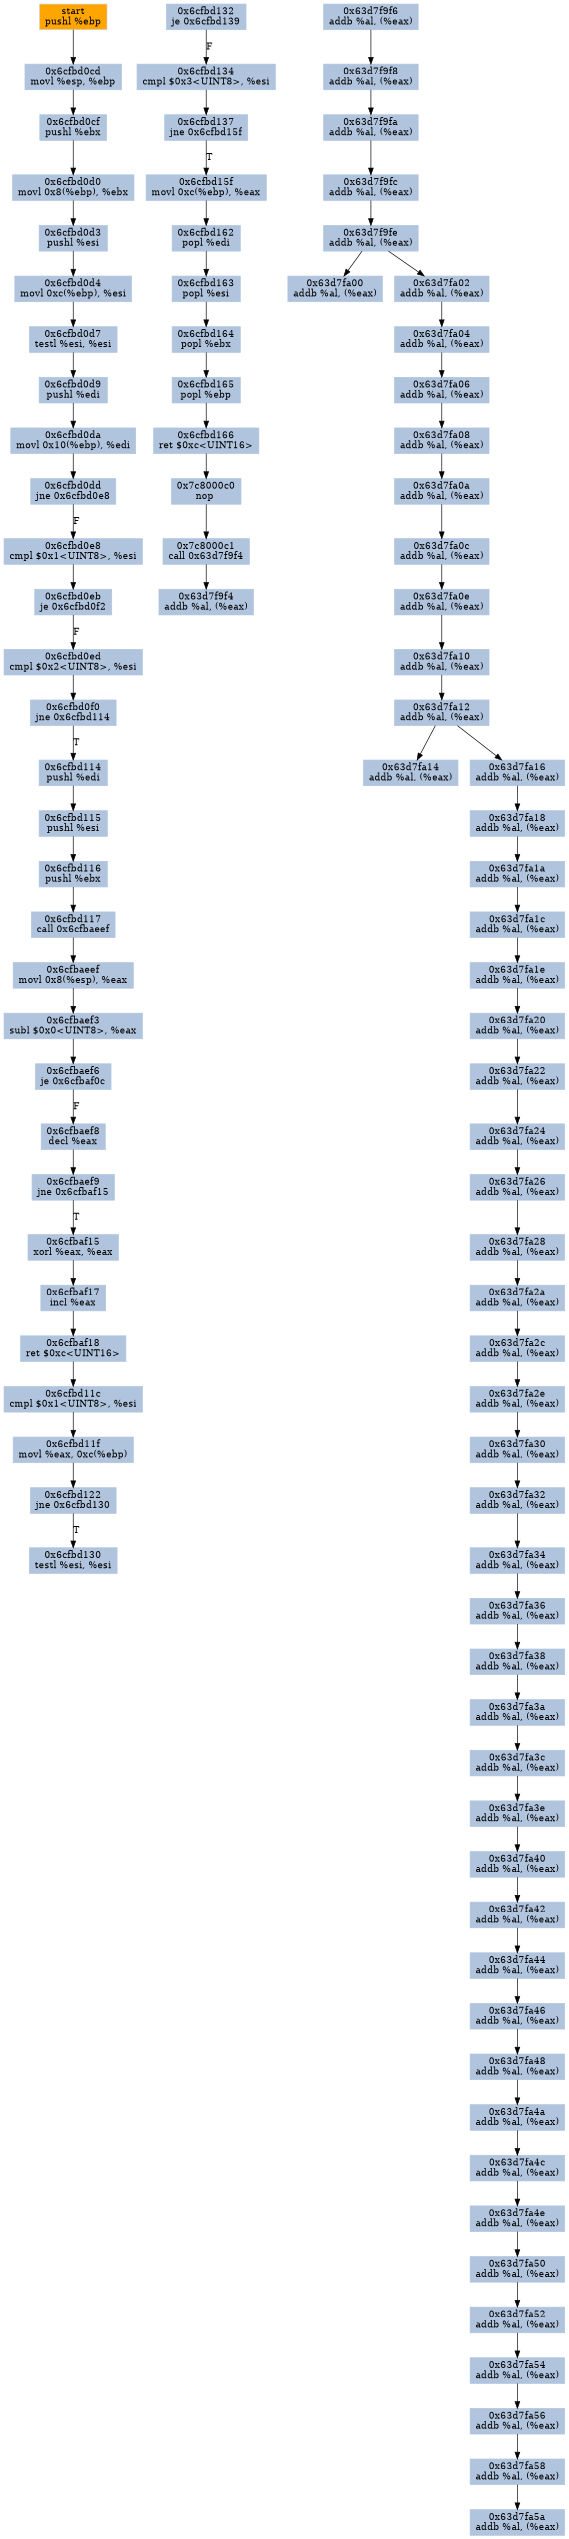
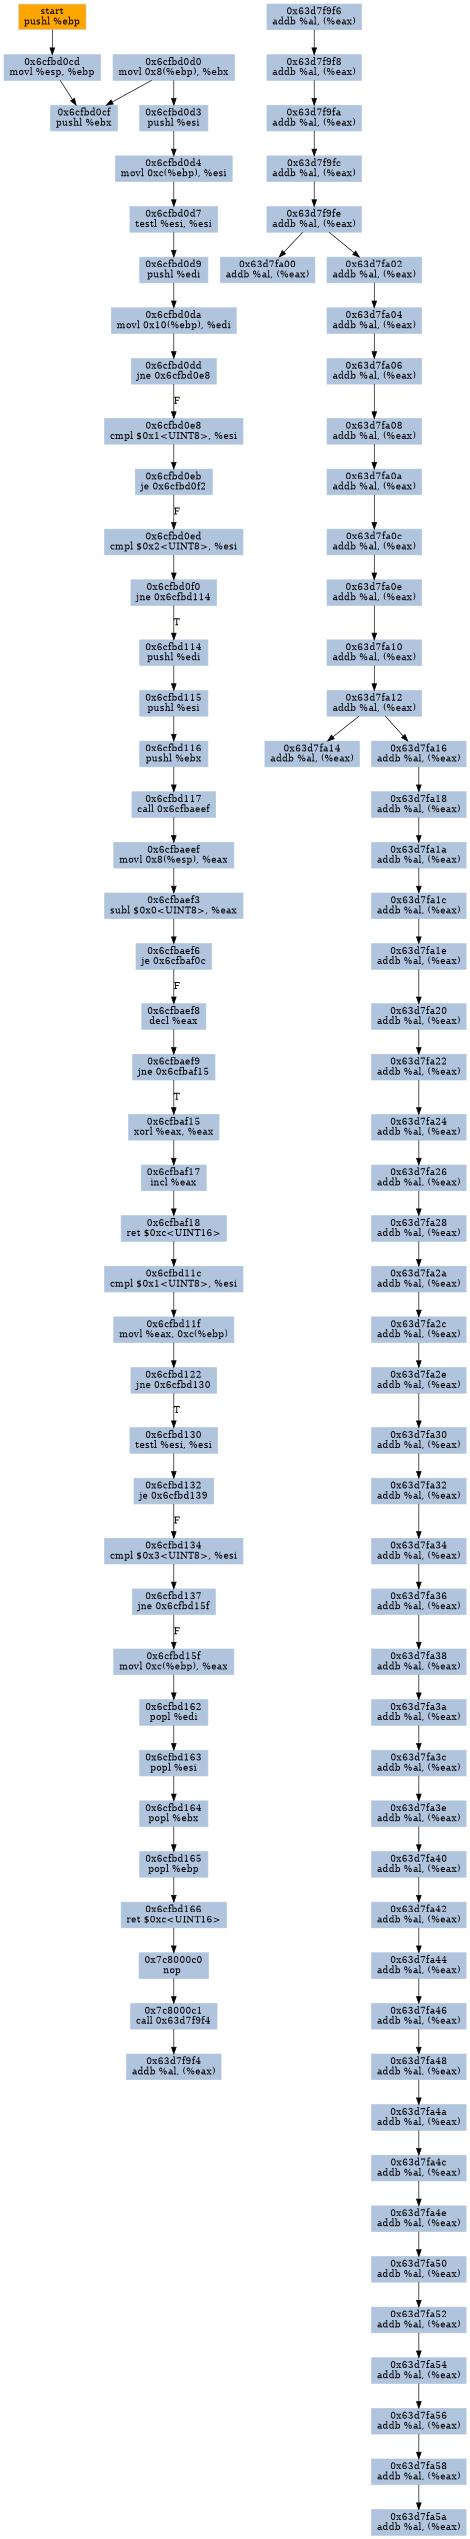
  digraph {
    node [color=lightsteelblue fillcolor=lightsteelblue shape=rectangle style=filled]
    edge [color="#000000"]
    n1 [color=lightgrey fillcolor=orange label="start\npushl %ebp"]
    n2 [label="0x6cfbd0cd\nmovl %esp, %ebp"]
    n3 [label="0x6cfbd0cf\npushl %ebx"]
    n4 [label="0x6cfbd0d0\nmovl 0x8(%ebp), %ebx"]
    n5 [label="0x6cfbd0d3\npushl %esi"]
    n6 [label="0x6cfbd0d4\nmovl 0xc(%ebp), %esi"]
    n7 [label="0x6cfbd0d7\ntestl %esi, %esi"]
    n8 [label="0x6cfbd0d9\npushl %edi"]
    n9 [label="0x6cfbd0da\nmovl 0x10(%ebp), %edi"]
    n10 [label="0x6cfbd0dd\njne 0x6cfbd0e8"]
    n11 [label="0x6cfbd0e8\ncmpl $0x1<UINT8>, %esi"]
    n12 [label="0x6cfbd0eb\nje 0x6cfbd0f2"]
    n13 [label="0x6cfbd0ed\ncmpl $0x2<UINT8>, %esi"]
    n14 [label="0x6cfbd0f0\njne 0x6cfbd114"]
    n15 [label="0x6cfbd114\npushl %edi"]
    n16 [label="0x6cfbd115\npushl %esi"]
    n17 [label="0x6cfbd116\npushl %ebx"]
    n18 [label="0x6cfbd117\ncall 0x6cfbaeef"]
    n19 [label="0x6cfbaeef\nmovl 0x8(%esp), %eax"]
    n20 [label="0x6cfbaef3\nsubl $0x0<UINT8>, %eax"]
    n21 [label="0x6cfbaef6\nje 0x6cfbaf0c"]
    n22 [label="0x6cfbaef8\ndecl %eax"]
    n23 [label="0x6cfbaef9\njne 0x6cfbaf15"]
    n24 [label="0x6cfbaf15\nxorl %eax, %eax"]
    n25 [label="0x6cfbaf17\nincl %eax"]
    n26 [label="0x6cfbaf18\nret $0xc<UINT16>"]
    n27 [label="0x6cfbd11c\ncmpl $0x1<UINT8>, %esi"]
    n28 [label="0x6cfbd11f\nmovl %eax, 0xc(%ebp)"]
    n29 [label="0x6cfbd122\njne 0x6cfbd130"]
    n30 [label="0x6cfbd130\ntestl %esi, %esi"]
    n31 [label="0x6cfbd132\nje 0x6cfbd139"]
    n32 [label="0x6cfbd134\ncmpl $0x3<UINT8>, %esi"]
    n33 [label="0x6cfbd137\njne 0x6cfbd15f"]
    n34 [label="0x6cfbd15f\nmovl 0xc(%ebp), %eax"]
    n35 [label="0x6cfbd162\npopl %edi"]
    n36 [label="0x6cfbd163\npopl %esi"]
    n37 [label="0x6cfbd164\npopl %ebx"]
    n38 [label="0x6cfbd165\npopl %ebp"]
    n39 [label="0x6cfbd166\nret $0xc<UINT16>"]
    n40 [label="0x7c8000c0\nnop "]
    n41 [label="0x7c8000c1\ncall 0x63d7f9f4"]
    n42 [label="0x63d7f9f4\naddb %al, (%eax)"]
    n43 [label="0x63d7f9f6\naddb %al, (%eax)"]
    n44 [label="0x63d7f9f8\naddb %al, (%eax)"]
    n45 [label="0x63d7f9fa\naddb %al, (%eax)"]
    n46 [label="0x63d7f9fc\naddb %al, (%eax)"]
    n47 [label="0x63d7f9fe\naddb %al, (%eax)"]
    n48 [label="0x63d7fa00\naddb %al, (%eax)"]
    n49 [label="0x63d7fa02\naddb %al, (%eax)"]
    n50 [label="0x63d7fa04\naddb %al, (%eax)"]
    n51 [label="0x63d7fa06\naddb %al, (%eax)"]
    n52 [label="0x63d7fa08\naddb %al, (%eax)"]
    n53 [label="0x63d7fa0a\naddb %al, (%eax)"]
    n54 [label="0x63d7fa0c\naddb %al, (%eax)"]
    n55 [label="0x63d7fa0e\naddb %al, (%eax)"]
    n56 [label="0x63d7fa10\naddb %al, (%eax)"]
    n57 [label="0x63d7fa12\naddb %al, (%eax)"]
    n58 [label="0x63d7fa14\naddb %al, (%eax)"]
    n59 [label="0x63d7fa16\naddb %al, (%eax)"]
    n60 [label="0x63d7fa18\naddb %al, (%eax)"]
    n61 [label="0x63d7fa1a\naddb %al, (%eax)"]
    n62 [label="0x63d7fa1c\naddb %al, (%eax)"]
    n63 [label="0x63d7fa1e\naddb %al, (%eax)"]
    n64 [label="0x63d7fa20\naddb %al, (%eax)"]
    n65 [label="0x63d7fa22\naddb %al, (%eax)"]
    n66 [label="0x63d7fa24\naddb %al, (%eax)"]
    n67 [label="0x63d7fa26\naddb %al, (%eax)"]
    n68 [label="0x63d7fa28\naddb %al, (%eax)"]
    n69 [label="0x63d7fa2a\naddb %al, (%eax)"]
    n70 [label="0x63d7fa2c\naddb %al, (%eax)"]
    n71 [label="0x63d7fa2e\naddb %al, (%eax)"]
    n72 [label="0x63d7fa30\naddb %al, (%eax)"]
    n73 [label="0x63d7fa32\naddb %al, (%eax)"]
    n74 [label="0x63d7fa34\naddb %al, (%eax)"]
    n75 [label="0x63d7fa36\naddb %al, (%eax)"]
    n76 [label="0x63d7fa38\naddb %al, (%eax)"]
    n77 [label="0x63d7fa3a\naddb %al, (%eax)"]
    n78 [label="0x63d7fa3c\naddb %al, (%eax)"]
    n79 [label="0x63d7fa3e\naddb %al, (%eax)"]
    n80 [label="0x63d7fa40\naddb %al, (%eax)"]
    n81 [label="0x63d7fa42\naddb %al, (%eax)"]
    n82 [label="0x63d7fa44\naddb %al, (%eax)"]
    n83 [label="0x63d7fa46\naddb %al, (%eax)"]
    n84 [label="0x63d7fa48\naddb %al, (%eax)"]
    n85 [label="0x63d7fa4a\naddb %al, (%eax)"]
    n86 [label="0x63d7fa4c\naddb %al, (%eax)"]
    n87 [label="0x63d7fa4e\naddb %al, (%eax)"]
    n88 [label="0x63d7fa50\naddb %al, (%eax)"]
    n89 [label="0x63d7fa52\naddb %al, (%eax)"]
    n90 [label="0x63d7fa54\naddb %al, (%eax)"]
    n91 [label="0x63d7fa56\naddb %al, (%eax)"]
    n92 [label="0x63d7fa58\naddb %al, (%eax)"]
    n93 [label="0x63d7fa5a\naddb %al, (%eax)"]
    n1 -> n2
    n2 -> n3
-   n3 -> n4
+   n4 -> n3
    n4 -> n5
    n5 -> n6
    n6 -> n7
    n7 -> n8
    n8 -> n9
    n9 -> n10
    n10 -> n11 [label=F]
    n11 -> n12
    n12 -> n13 [label=F]
    n13 -> n14
    n14 -> n15 [label=T]
    n15 -> n16
    n16 -> n17
    n17 -> n18
    n18 -> n19
    n19 -> n20
    n20 -> n21
    n21 -> n22 [label=F]
    n22 -> n23
    n23 -> n24 [label=T]
    n24 -> n25
    n25 -> n26
    n26 -> n27
    n27 -> n28
    n28 -> n29
    n29 -> n30 [label=T]
+   n30 -> n31
    n31 -> n32 [label=F]
    n32 -> n33
-   n33 -> n34 [label=T]
+   n33 -> n34 [label=F]
    n34 -> n35
    n35 -> n36
    n36 -> n37
    n37 -> n38
    n38 -> n39
    n39 -> n40
    n40 -> n41
    n41 -> n42
    n43 -> n44
    n44 -> n45
    n45 -> n46
    n46 -> n47
    n47 -> n48
    n47 -> n49
    n49 -> n50
    n50 -> n51
    n51 -> n52
    n52 -> n53
    n53 -> n54
    n54 -> n55
    n55 -> n56
    n56 -> n57
    n57 -> n58
    n57 -> n59
    n59 -> n60
    n60 -> n61
    n61 -> n62
    n62 -> n63
    n63 -> n64
    n64 -> n65
    n65 -> n66
    n66 -> n67
    n67 -> n68
    n68 -> n69
    n69 -> n70
    n70 -> n71
    n71 -> n72
    n72 -> n73
    n73 -> n74
    n74 -> n75
    n75 -> n76
    n76 -> n77
    n77 -> n78
    n78 -> n79
    n79 -> n80
    n80 -> n81
    n81 -> n82
    n82 -> n83
    n83 -> n84
    n84 -> n85
    n85 -> n86
    n86 -> n87
    n87 -> n88
    n88 -> n89
    n89 -> n90
    n90 -> n91
    n91 -> n92
    n92 -> n93
  }
